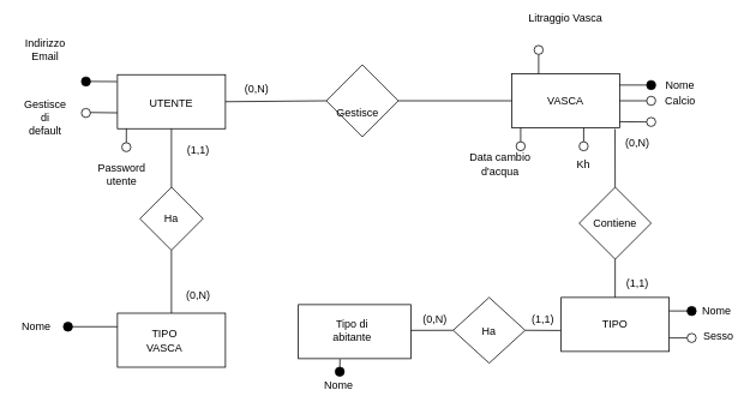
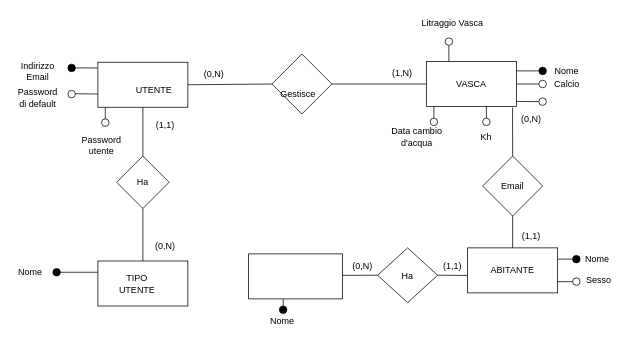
  <mxCell id="0" />
  <mxCell id="1" parent="0" />
  <mxCell id="2" value="" style="rounded=0;whiteSpace=wrap;html=1;" parent="1" vertex="1"><mxGeometry x="130" y="82.5" width="120" height="60" as="geometry" /></mxCell>
- <mxCell id="3" value="UTENTE" style="text;html=1;strokeColor=none;fillColor=none;align=center;verticalAlign=middle;whiteSpace=wrap;rounded=0;" parent="1" vertex="1"><mxGeometry x="170" y="105" width="40" height="20" as="geometry" /></mxCell>
+ <mxCell id="3" value="UTENTE" style="text;html=1;strokeColor=none;fillColor=none;align=center;verticalAlign=middle;whiteSpace=wrap;rounded=0;" parent="1" vertex="1"><mxGeometry x="185" y="110" width="40" height="20" as="geometry" /></mxCell>
  <mxCell id="4" value="" style="ellipse;whiteSpace=wrap;html=1;aspect=fixed;strokeColor=#000000;fillColor=#000000;fontColor=#ffffff;" parent="1" vertex="1"><mxGeometry x="90" y="85" width="10" height="10" as="geometry" /></mxCell>
  <mxCell id="5" value="" style="ellipse;whiteSpace=wrap;html=1;aspect=fixed;" parent="1" vertex="1"><mxGeometry x="90" y="120" width="10" height="10" as="geometry" /></mxCell>
  <mxCell id="6" value="" style="endArrow=none;html=1;exitX=1;exitY=0.5;exitDx=0;exitDy=0;entryX=-0.004;entryY=0.128;entryDx=0;entryDy=0;entryPerimeter=0;" parent="1" source="4" target="2" edge="1"><mxGeometry width="50" height="50" relative="1" as="geometry"><mxPoint x="90" y="205" as="sourcePoint" /><mxPoint x="125" y="90" as="targetPoint" /></mxGeometry></mxCell>
  <mxCell id="7" value="" style="endArrow=none;html=1;entryX=0;entryY=0.706;entryDx=0;entryDy=0;entryPerimeter=0;" parent="1" target="2" edge="1"><mxGeometry width="50" height="50" relative="1" as="geometry"><mxPoint x="100" y="124.5" as="sourcePoint" /><mxPoint x="150" y="124.5" as="targetPoint" /></mxGeometry></mxCell>
- <mxCell id="8" value="Indirizzo Email" style="text;html=1;strokeColor=none;fillColor=none;align=center;verticalAlign=middle;whiteSpace=wrap;rounded=0;" parent="1" vertex="1"><mxGeometry x="30" y="45" width="40" height="20" as="geometry" /></mxCell>
- <mxCell id="9" value="Gestisce di default" style="text;html=1;strokeColor=none;fillColor=none;align=center;verticalAlign=middle;whiteSpace=wrap;rounded=0;" parent="1" vertex="1"><mxGeometry x="30" y="120" width="40" height="20" as="geometry" /></mxCell>
+ <mxCell id="8" value="Indirizzo Email" style="text;html=1;strokeColor=none;fillColor=none;align=center;verticalAlign=middle;whiteSpace=wrap;rounded=0;" parent="1" vertex="1"><mxGeometry x="30" y="85" width="40" height="20" as="geometry" /></mxCell>
+ <mxCell id="9" value="Password di default" style="text;html=1;strokeColor=none;fillColor=none;align=center;verticalAlign=middle;whiteSpace=wrap;rounded=0;" parent="1" vertex="1"><mxGeometry x="30" y="120" width="40" height="20" as="geometry" /></mxCell>
  <mxCell id="10" value="" style="rhombus;whiteSpace=wrap;html=1;strokeColor=#000000;fillColor=#FFFFFF;" parent="1" vertex="1"><mxGeometry x="155" y="207.5" width="70" height="70" as="geometry" /></mxCell>
  <mxCell id="11" value="Ha" style="text;html=1;strokeColor=none;fillColor=none;align=center;verticalAlign=middle;whiteSpace=wrap;rounded=0;" parent="1" vertex="1"><mxGeometry x="170" y="232.5" width="40" height="20" as="geometry" /></mxCell>
  <mxCell id="12" value="" style="rounded=0;whiteSpace=wrap;html=1;strokeColor=#000000;fillColor=#ffffff;gradientColor=none;" parent="1" vertex="1"><mxGeometry x="130" y="347.5" width="120" height="60" as="geometry" /></mxCell>
- <mxCell id="13" value="TIPO VASCA" style="text;html=1;strokeColor=none;fillColor=none;align=center;verticalAlign=middle;whiteSpace=wrap;rounded=0;" parent="1" vertex="1"><mxGeometry x="170" y="367.5" width="25" height="20" as="geometry" /></mxCell>
+ <mxCell id="13" value="TIPO UTENTE" style="text;html=1;strokeColor=none;fillColor=none;align=center;verticalAlign=middle;whiteSpace=wrap;rounded=0;" parent="1" vertex="1"><mxGeometry x="170" y="367.5" width="25" height="20" as="geometry" /></mxCell>
  <mxCell id="14" value="" style="endArrow=none;html=1;" parent="1" source="12" edge="1"><mxGeometry width="50" height="50" relative="1" as="geometry"><mxPoint x="20" y="477.5" as="sourcePoint" /><mxPoint x="190" y="277.5" as="targetPoint" /></mxGeometry></mxCell>
  <mxCell id="15" value="" style="endArrow=none;html=1;entryX=0.5;entryY=0;entryDx=0;entryDy=0;exitX=0.5;exitY=1;exitDx=0;exitDy=0;" parent="1" source="2" target="10" edge="1"><mxGeometry width="50" height="50" relative="1" as="geometry"><mxPoint x="20" y="477.5" as="sourcePoint" /><mxPoint x="70" y="427.5" as="targetPoint" /></mxGeometry></mxCell>
  <mxCell id="16" value="" style="ellipse;whiteSpace=wrap;html=1;aspect=fixed;strokeColor=#000000;fillColor=#000000;fontColor=#ffffff;" parent="1" vertex="1"><mxGeometry x="70" y="357.5" width="10" height="10" as="geometry" /></mxCell>
  <mxCell id="17" value="" style="endArrow=none;html=1;entryX=0;entryY=0.25;entryDx=0;entryDy=0;exitX=1;exitY=0.5;exitDx=0;exitDy=0;" parent="1" source="16" edge="1"><mxGeometry width="50" height="50" relative="1" as="geometry"><mxPoint x="70" y="477.5" as="sourcePoint" /><mxPoint x="130" y="362.5" as="targetPoint" /></mxGeometry></mxCell>
  <mxCell id="18" value="Nome" style="text;html=1;strokeColor=none;fillColor=none;align=center;verticalAlign=middle;whiteSpace=wrap;rounded=0;" parent="1" vertex="1"><mxGeometry x="20" y="352.5" width="40" height="20" as="geometry" /></mxCell>
  <mxCell id="19" value="(1,1)" style="text;html=1;strokeColor=none;fillColor=none;align=center;verticalAlign=middle;whiteSpace=wrap;rounded=0;" parent="1" vertex="1"><mxGeometry x="200" y="156.5" width="40" height="20" as="geometry" /></mxCell>
  <mxCell id="20" value="(0,N)" style="text;html=1;strokeColor=none;fillColor=none;align=center;verticalAlign=middle;whiteSpace=wrap;rounded=0;" parent="1" vertex="1"><mxGeometry x="200" y="317.5" width="40" height="20" as="geometry" /></mxCell>
  <mxCell id="21" value="" style="rounded=0;whiteSpace=wrap;html=1;strokeColor=#000000;fillColor=#ffffff;gradientColor=none;" parent="1" vertex="1"><mxGeometry x="568" y="81.5" width="120" height="60" as="geometry" /></mxCell>
  <mxCell id="22" value="VASCA" style="text;html=1;strokeColor=none;fillColor=none;align=center;verticalAlign=middle;whiteSpace=wrap;rounded=0;" parent="1" vertex="1"><mxGeometry x="608" y="101.5" width="40" height="20" as="geometry" /></mxCell>
  <mxCell id="23" value="" style="rhombus;whiteSpace=wrap;html=1;strokeColor=#000000;fillColor=#ffffff;gradientColor=none;" parent="1" vertex="1"><mxGeometry x="362" y="71.5" width="80" height="80" as="geometry" /></mxCell>
  <mxCell id="24" value="Gestisce" style="text;html=1;strokeColor=none;fillColor=none;align=center;verticalAlign=middle;whiteSpace=wrap;rounded=0;" parent="1" vertex="1"><mxGeometry x="377" y="116.5" width="40" height="16" as="geometry" /></mxCell>
  <mxCell id="25" value="" style="endArrow=none;html=1;exitX=1;exitY=0.5;exitDx=0;exitDy=0;entryX=0;entryY=0.5;entryDx=0;entryDy=0;" parent="1" source="2" target="23" edge="1"><mxGeometry width="50" height="50" relative="1" as="geometry"><mxPoint x="0" y="477.5" as="sourcePoint" /><mxPoint x="350" y="112.5" as="targetPoint" /></mxGeometry></mxCell>
  <mxCell id="26" value="" style="endArrow=none;html=1;exitX=1;exitY=0.5;exitDx=0;exitDy=0;entryX=0;entryY=0.5;entryDx=0;entryDy=0;" parent="1" source="23" target="21" edge="1"><mxGeometry width="50" height="50" relative="1" as="geometry"><mxPoint x="12" y="476.5" as="sourcePoint" /><mxPoint x="62" y="426.5" as="targetPoint" /></mxGeometry></mxCell>
  <mxCell id="27" value="" style="ellipse;whiteSpace=wrap;html=1;aspect=fixed;strokeColor=#000000;fillColor=#000000;fontColor=#ffffff;" parent="1" vertex="1"><mxGeometry x="718" y="89" width="10" height="10" as="geometry" /></mxCell>
  <mxCell id="28" value="" style="endArrow=none;html=1;entryX=1;entryY=0.25;entryDx=0;entryDy=0;" parent="1" edge="1"><mxGeometry width="50" height="50" relative="1" as="geometry"><mxPoint x="718" y="94" as="sourcePoint" /><mxPoint x="688" y="94" as="targetPoint" /></mxGeometry></mxCell>
  <mxCell id="29" value="Nome" style="text;html=1;strokeColor=none;fillColor=none;align=center;verticalAlign=middle;whiteSpace=wrap;rounded=0;" parent="1" vertex="1"><mxGeometry x="738" y="84" width="35" height="20" as="geometry" /></mxCell>
  <mxCell id="30" value="" style="endArrow=none;html=1;entryX=1;entryY=0.5;entryDx=0;entryDy=0;exitX=0;exitY=0.5;exitDx=0;exitDy=0;" parent="1" source="31" target="21" edge="1"><mxGeometry width="50" height="50" relative="1" as="geometry"><mxPoint x="728" y="111.5" as="sourcePoint" /><mxPoint x="698" y="104" as="targetPoint" /></mxGeometry></mxCell>
  <mxCell id="31" value="" style="ellipse;whiteSpace=wrap;html=1;aspect=fixed;strokeColor=#000000;fillColor=#FFFFFF;fontColor=#ffffff;" parent="1" vertex="1"><mxGeometry x="718" y="106.5" width="10" height="10" as="geometry" /></mxCell>
  <mxCell id="32" value="Calcio" style="text;html=1;strokeColor=none;fillColor=none;align=center;verticalAlign=middle;whiteSpace=wrap;rounded=0;" parent="1" vertex="1"><mxGeometry x="738" y="101.5" width="35" height="20" as="geometry" /></mxCell>
  <mxCell id="33" value="" style="endArrow=none;html=1;entryX=1.001;entryY=0.887;entryDx=0;entryDy=0;entryPerimeter=0;" parent="1" source="34" target="21" edge="1"><mxGeometry width="50" height="50" relative="1" as="geometry"><mxPoint x="728" y="135.5" as="sourcePoint" /><mxPoint x="698" y="121.5" as="targetPoint" /></mxGeometry></mxCell>
  <mxCell id="34" value="" style="ellipse;whiteSpace=wrap;html=1;aspect=fixed;strokeColor=#000000;fillColor=#FFFFFF;fontColor=#ffffff;" parent="1" vertex="1"><mxGeometry x="718" y="130" width="10" height="10" as="geometry" /></mxCell>
  <mxCell id="35" value="" style="endArrow=none;html=1;entryX=0.25;entryY=0;entryDx=0;entryDy=0;" parent="1" target="21" edge="1"><mxGeometry width="50" height="50" relative="1" as="geometry"><mxPoint x="598" y="60" as="sourcePoint" /><mxPoint x="698.12" y="144.72" as="targetPoint" /></mxGeometry></mxCell>
  <mxCell id="36" value="" style="ellipse;whiteSpace=wrap;html=1;aspect=fixed;strokeColor=#000000;fillColor=#FFFFFF;fontColor=#ffffff;" parent="1" vertex="1"><mxGeometry x="593" y="50" width="10" height="10" as="geometry" /></mxCell>
  <mxCell id="37" value="" style="endArrow=none;html=1;entryX=0.084;entryY=0.99;entryDx=0;entryDy=0;entryPerimeter=0;" parent="1" edge="1"><mxGeometry width="50" height="50" relative="1" as="geometry"><mxPoint x="648" y="157" as="sourcePoint" /><mxPoint x="648.08" y="141.4" as="targetPoint" /></mxGeometry></mxCell>
  <mxCell id="38" value="" style="ellipse;whiteSpace=wrap;html=1;aspect=fixed;strokeColor=#000000;fillColor=#FFFFFF;fontColor=#ffffff;" parent="1" vertex="1"><mxGeometry x="643" y="157" width="10" height="10" as="geometry" /></mxCell>
- <mxCell id="39" value="Litraggio Vasca" style="text;html=1;strokeColor=none;fillColor=none;align=center;verticalAlign=middle;whiteSpace=wrap;rounded=0;" parent="1" vertex="1"><mxGeometry x="578" y="10" width="100" height="20" as="geometry" /></mxCell>
+ <mxCell id="39" value="Litraggio Vasca" style="text;html=1;strokeColor=none;fillColor=none;align=center;verticalAlign=middle;whiteSpace=wrap;rounded=0;" parent="1" vertex="1"><mxGeometry x="553" y="20" width="100" height="20" as="geometry" /></mxCell>
  <mxCell id="40" value="Data cambio d'acqua" style="text;html=1;strokeColor=none;fillColor=none;align=center;verticalAlign=middle;whiteSpace=wrap;rounded=0;" parent="1" vertex="1"><mxGeometry x="508" y="167" width="95" height="30" as="geometry" /></mxCell>
  <mxCell id="41" value="" style="rhombus;whiteSpace=wrap;html=1;strokeColor=#000000;fillColor=#ffffff;gradientColor=none;" parent="1" vertex="1"><mxGeometry x="643" y="207.5" width="80" height="80" as="geometry" /></mxCell>
- <mxCell id="42" value="Contiene" style="text;html=1;strokeColor=none;fillColor=none;align=center;verticalAlign=middle;whiteSpace=wrap;rounded=0;" parent="1" vertex="1"><mxGeometry x="663" y="237.5" width="40" height="20" as="geometry" /></mxCell>
+ <mxCell id="42" value="Email" style="text;html=1;strokeColor=none;fillColor=none;align=center;verticalAlign=middle;whiteSpace=wrap;rounded=0;" parent="1" vertex="1"><mxGeometry x="663" y="237.5" width="40" height="20" as="geometry" /></mxCell>
  <mxCell id="43" value="" style="endArrow=none;html=1;exitX=0.5;exitY=0;exitDx=0;exitDy=0;entryX=0.624;entryY=1.007;entryDx=0;entryDy=0;entryPerimeter=0;" parent="1" source="41" edge="1"><mxGeometry width="50" height="50" relative="1" as="geometry"><mxPoint x="203" y="477.5" as="sourcePoint" /><mxPoint x="682.88" y="142.92" as="targetPoint" /></mxGeometry></mxCell>
  <mxCell id="44" value="" style="rounded=0;whiteSpace=wrap;html=1;strokeColor=#000000;fillColor=#FFFFFF;gradientColor=none;" parent="1" vertex="1"><mxGeometry x="623" y="330" width="120" height="60" as="geometry" /></mxCell>
- <mxCell id="45" value="TIPO" style="text;html=1;strokeColor=none;fillColor=none;align=center;verticalAlign=middle;whiteSpace=wrap;rounded=0;" parent="1" vertex="1"><mxGeometry x="663" y="350" width="40" height="20" as="geometry" /></mxCell>
+ <mxCell id="45" value="ABITANTE" style="text;html=1;strokeColor=none;fillColor=none;align=center;verticalAlign=middle;whiteSpace=wrap;rounded=0;" parent="1" vertex="1"><mxGeometry x="663" y="350" width="40" height="20" as="geometry" /></mxCell>
  <mxCell id="46" value="" style="endArrow=none;html=1;entryX=0.5;entryY=1;entryDx=0;entryDy=0;" parent="1" source="44" target="41" edge="1"><mxGeometry width="50" height="50" relative="1" as="geometry"><mxPoint x="683" y="337.5" as="sourcePoint" /><mxPoint x="153" y="427.5" as="targetPoint" /></mxGeometry></mxCell>
  <mxCell id="47" value="" style="endArrow=none;html=1;entryX=1;entryY=0.25;entryDx=0;entryDy=0;" parent="1" target="44" edge="1"><mxGeometry width="50" height="50" relative="1" as="geometry"><mxPoint x="767" y="345" as="sourcePoint" /><mxPoint x="238" y="122" as="targetPoint" /></mxGeometry></mxCell>
  <mxCell id="48" value="" style="ellipse;whiteSpace=wrap;html=1;aspect=fixed;strokeColor=#000000;fillColor=#000000;fontColor=#ffffff;" parent="1" vertex="1"><mxGeometry x="763" y="340" width="10" height="10" as="geometry" /></mxCell>
  <mxCell id="49" value="Nome" style="text;html=1;strokeColor=none;fillColor=none;align=center;verticalAlign=middle;whiteSpace=wrap;rounded=0;" parent="1" vertex="1"><mxGeometry x="775.5" y="335" width="40" height="20" as="geometry" /></mxCell>
  <mxCell id="50" value="" style="endArrow=none;html=1;entryX=1;entryY=0.75;entryDx=0;entryDy=0;" parent="1" target="44" edge="1"><mxGeometry width="50" height="50" relative="1" as="geometry"><mxPoint x="767" y="375" as="sourcePoint" /><mxPoint x="747" y="375" as="targetPoint" /></mxGeometry></mxCell>
  <mxCell id="51" value="" style="ellipse;whiteSpace=wrap;html=1;aspect=fixed;strokeColor=#000000;fillColor=#FFFFFF;fontColor=#ffffff;" parent="1" vertex="1"><mxGeometry x="763" y="370" width="10" height="10" as="geometry" /></mxCell>
  <mxCell id="52" value="Sesso" style="text;html=1;strokeColor=none;fillColor=none;align=center;verticalAlign=middle;whiteSpace=wrap;rounded=0;" parent="1" vertex="1"><mxGeometry x="778" y="362.5" width="40" height="20" as="geometry" /></mxCell>
  <mxCell id="53" value="" style="rhombus;whiteSpace=wrap;html=1;strokeColor=#000000;fillColor=#FFFFFF;gradientColor=none;" parent="1" vertex="1"><mxGeometry x="503" y="330" width="80" height="73" as="geometry" /></mxCell>
  <mxCell id="54" value="" style="rounded=0;whiteSpace=wrap;html=1;strokeColor=#000000;fillColor=#FFFFFF;gradientColor=none;" parent="1" vertex="1"><mxGeometry x="331" y="338" width="125" height="60" as="geometry" /></mxCell>
- <mxCell id="55" value="Tipo di abitante" style="text;html=1;strokeColor=none;fillColor=none;align=center;verticalAlign=middle;whiteSpace=wrap;rounded=0;" parent="1" vertex="1"><mxGeometry x="370.5" y="356.5" width="40" height="20" as="geometry" /></mxCell>
  <mxCell id="56" value="" style="endArrow=none;html=1;exitX=-0.005;exitY=0.612;exitDx=0;exitDy=0;entryX=1;entryY=0.5;entryDx=0;entryDy=0;exitPerimeter=0;" parent="1" source="44" target="53" edge="1"><mxGeometry width="50" height="50" relative="1" as="geometry"><mxPoint x="-13" y="666.5" as="sourcePoint" /><mxPoint x="37" y="616.5" as="targetPoint" /></mxGeometry></mxCell>
  <mxCell id="57" value="" style="endArrow=none;html=1;exitX=0;exitY=0.5;exitDx=0;exitDy=0;entryX=0.999;entryY=0.477;entryDx=0;entryDy=0;entryPerimeter=0;" parent="1" source="53" target="54" edge="1"><mxGeometry width="50" height="50" relative="1" as="geometry"><mxPoint x="-13" y="666.5" as="sourcePoint" /><mxPoint x="37" y="616.5" as="targetPoint" /></mxGeometry></mxCell>
  <mxCell id="58" value="" style="endArrow=none;html=1;entryX=0.37;entryY=1.008;entryDx=0;entryDy=0;entryPerimeter=0;" parent="1" target="54" edge="1"><mxGeometry width="50" height="50" relative="1" as="geometry"><mxPoint x="377" y="410" as="sourcePoint" /><mxPoint x="450.5" y="352.5" as="targetPoint" /></mxGeometry></mxCell>
  <mxCell id="59" value="" style="ellipse;whiteSpace=wrap;html=1;aspect=fixed;strokeColor=#000000;fillColor=#000000;fontColor=#ffffff;direction=south;" parent="1" vertex="1"><mxGeometry x="372" y="407.5" width="10" height="10" as="geometry" /></mxCell>
  <mxCell id="60" value="Nome" style="text;html=1;strokeColor=none;fillColor=none;align=center;verticalAlign=middle;whiteSpace=wrap;rounded=0;" parent="1" vertex="1"><mxGeometry x="355.5" y="417.5" width="40" height="20" as="geometry" /></mxCell>
  <mxCell id="61" value="Ha" style="text;html=1;strokeColor=none;fillColor=none;align=center;verticalAlign=middle;whiteSpace=wrap;rounded=0;" parent="1" vertex="1"><mxGeometry x="523" y="357.5" width="40" height="20" as="geometry" /></mxCell>
  <mxCell id="62" value="(0,N)" style="text;html=1;strokeColor=none;fillColor=none;align=center;verticalAlign=middle;whiteSpace=wrap;rounded=0;" parent="1" vertex="1"><mxGeometry x="265" y="87.5" width="40" height="20" as="geometry" /></mxCell>
+ <mxCell id="63" value="(1,N)" style="text;html=1;strokeColor=none;fillColor=none;align=center;verticalAlign=middle;whiteSpace=wrap;rounded=0;" parent="1" vertex="1"><mxGeometry x="515.5" y="86.5" width="40" height="20" as="geometry" /></mxCell>
  <mxCell id="64" value="(0,N)" style="text;html=1;strokeColor=none;fillColor=none;align=center;verticalAlign=middle;whiteSpace=wrap;rounded=0;" parent="1" vertex="1"><mxGeometry x="688" y="148" width="40" height="20" as="geometry" /></mxCell>
  <mxCell id="65" value="(1,1)" style="text;html=1;strokeColor=none;fillColor=none;align=center;verticalAlign=middle;whiteSpace=wrap;rounded=0;" parent="1" vertex="1"><mxGeometry x="688" y="305" width="40" height="20" as="geometry" /></mxCell>
  <mxCell id="66" value="(0,N)" style="text;html=1;strokeColor=none;fillColor=none;align=center;verticalAlign=middle;whiteSpace=wrap;rounded=0;" parent="1" vertex="1"><mxGeometry x="463" y="345" width="40" height="20" as="geometry" /></mxCell>
  <mxCell id="67" value="(1,1)" style="text;html=1;strokeColor=none;fillColor=none;align=center;verticalAlign=middle;whiteSpace=wrap;rounded=0;" parent="1" vertex="1"><mxGeometry x="583" y="345" width="40" height="20" as="geometry" /></mxCell>
  <mxCell id="68" value="Kh" style="text;html=1;strokeColor=none;fillColor=none;align=center;verticalAlign=middle;whiteSpace=wrap;rounded=0;" parent="1" vertex="1"><mxGeometry x="638" y="172" width="20" height="20" as="geometry" /></mxCell>
  <mxCell id="69" value="" style="endArrow=none;html=1;entryX=0.084;entryY=0.99;entryDx=0;entryDy=0;entryPerimeter=0;" edge="1" parent="1"><mxGeometry width="50" height="50" relative="1" as="geometry"><mxPoint x="578" y="157" as="sourcePoint" /><mxPoint x="578.08" y="141.4" as="targetPoint" /></mxGeometry></mxCell>
  <mxCell id="70" value="" style="ellipse;whiteSpace=wrap;html=1;aspect=fixed;strokeColor=#000000;fillColor=#FFFFFF;fontColor=#ffffff;" vertex="1" parent="1"><mxGeometry x="573" y="157" width="10" height="10" as="geometry" /></mxCell>
  <mxCell id="71" value="" style="endArrow=none;html=1;entryX=0.084;entryY=0.99;entryDx=0;entryDy=0;entryPerimeter=0;" edge="1" parent="1"><mxGeometry width="50" height="50" relative="1" as="geometry"><mxPoint x="139.857" y="158" as="sourcePoint" /><mxPoint x="139.937" y="142.4" as="targetPoint" /></mxGeometry></mxCell>
  <mxCell id="72" value="" style="ellipse;whiteSpace=wrap;html=1;aspect=fixed;strokeColor=#000000;fillColor=#FFFFFF;fontColor=#ffffff;" vertex="1" parent="1"><mxGeometry x="134.857" y="158" width="10" height="10" as="geometry" /></mxCell>
  <mxCell id="73" value="Password utente" style="text;html=1;strokeColor=none;fillColor=none;align=center;verticalAlign=middle;whiteSpace=wrap;rounded=0;" vertex="1" parent="1"><mxGeometry x="124.857" y="183" width="20" height="20" as="geometry" /></mxCell>
